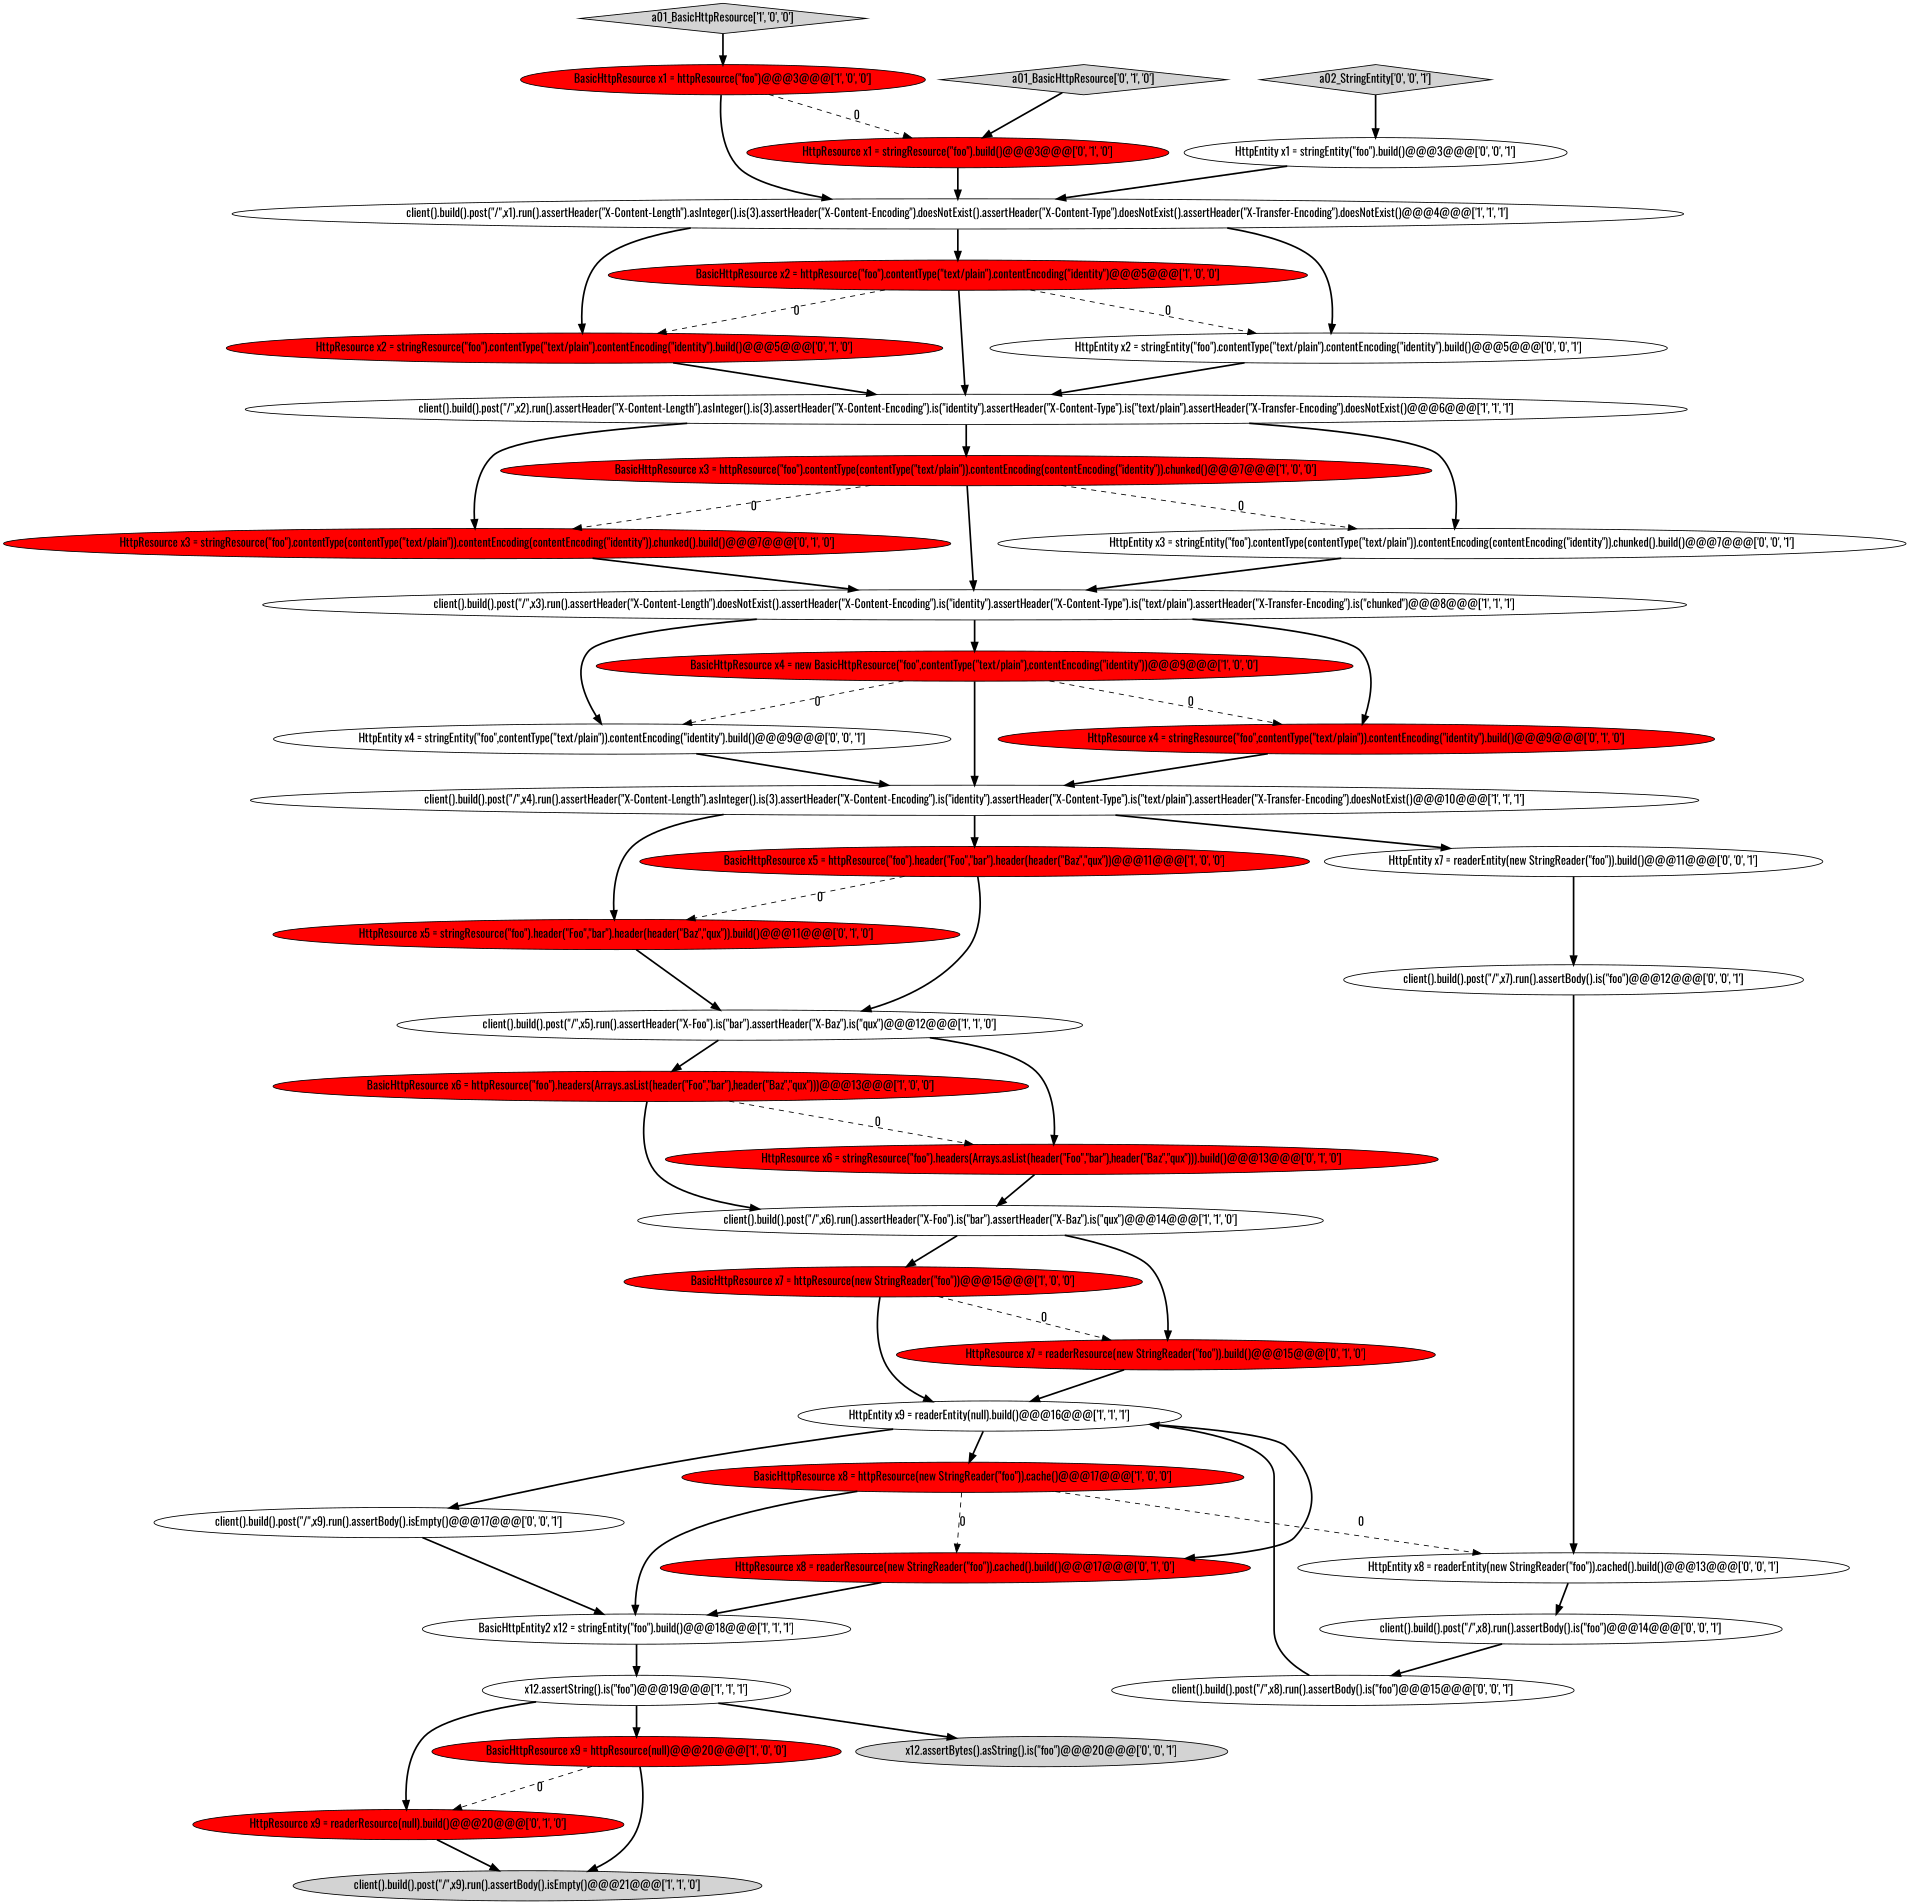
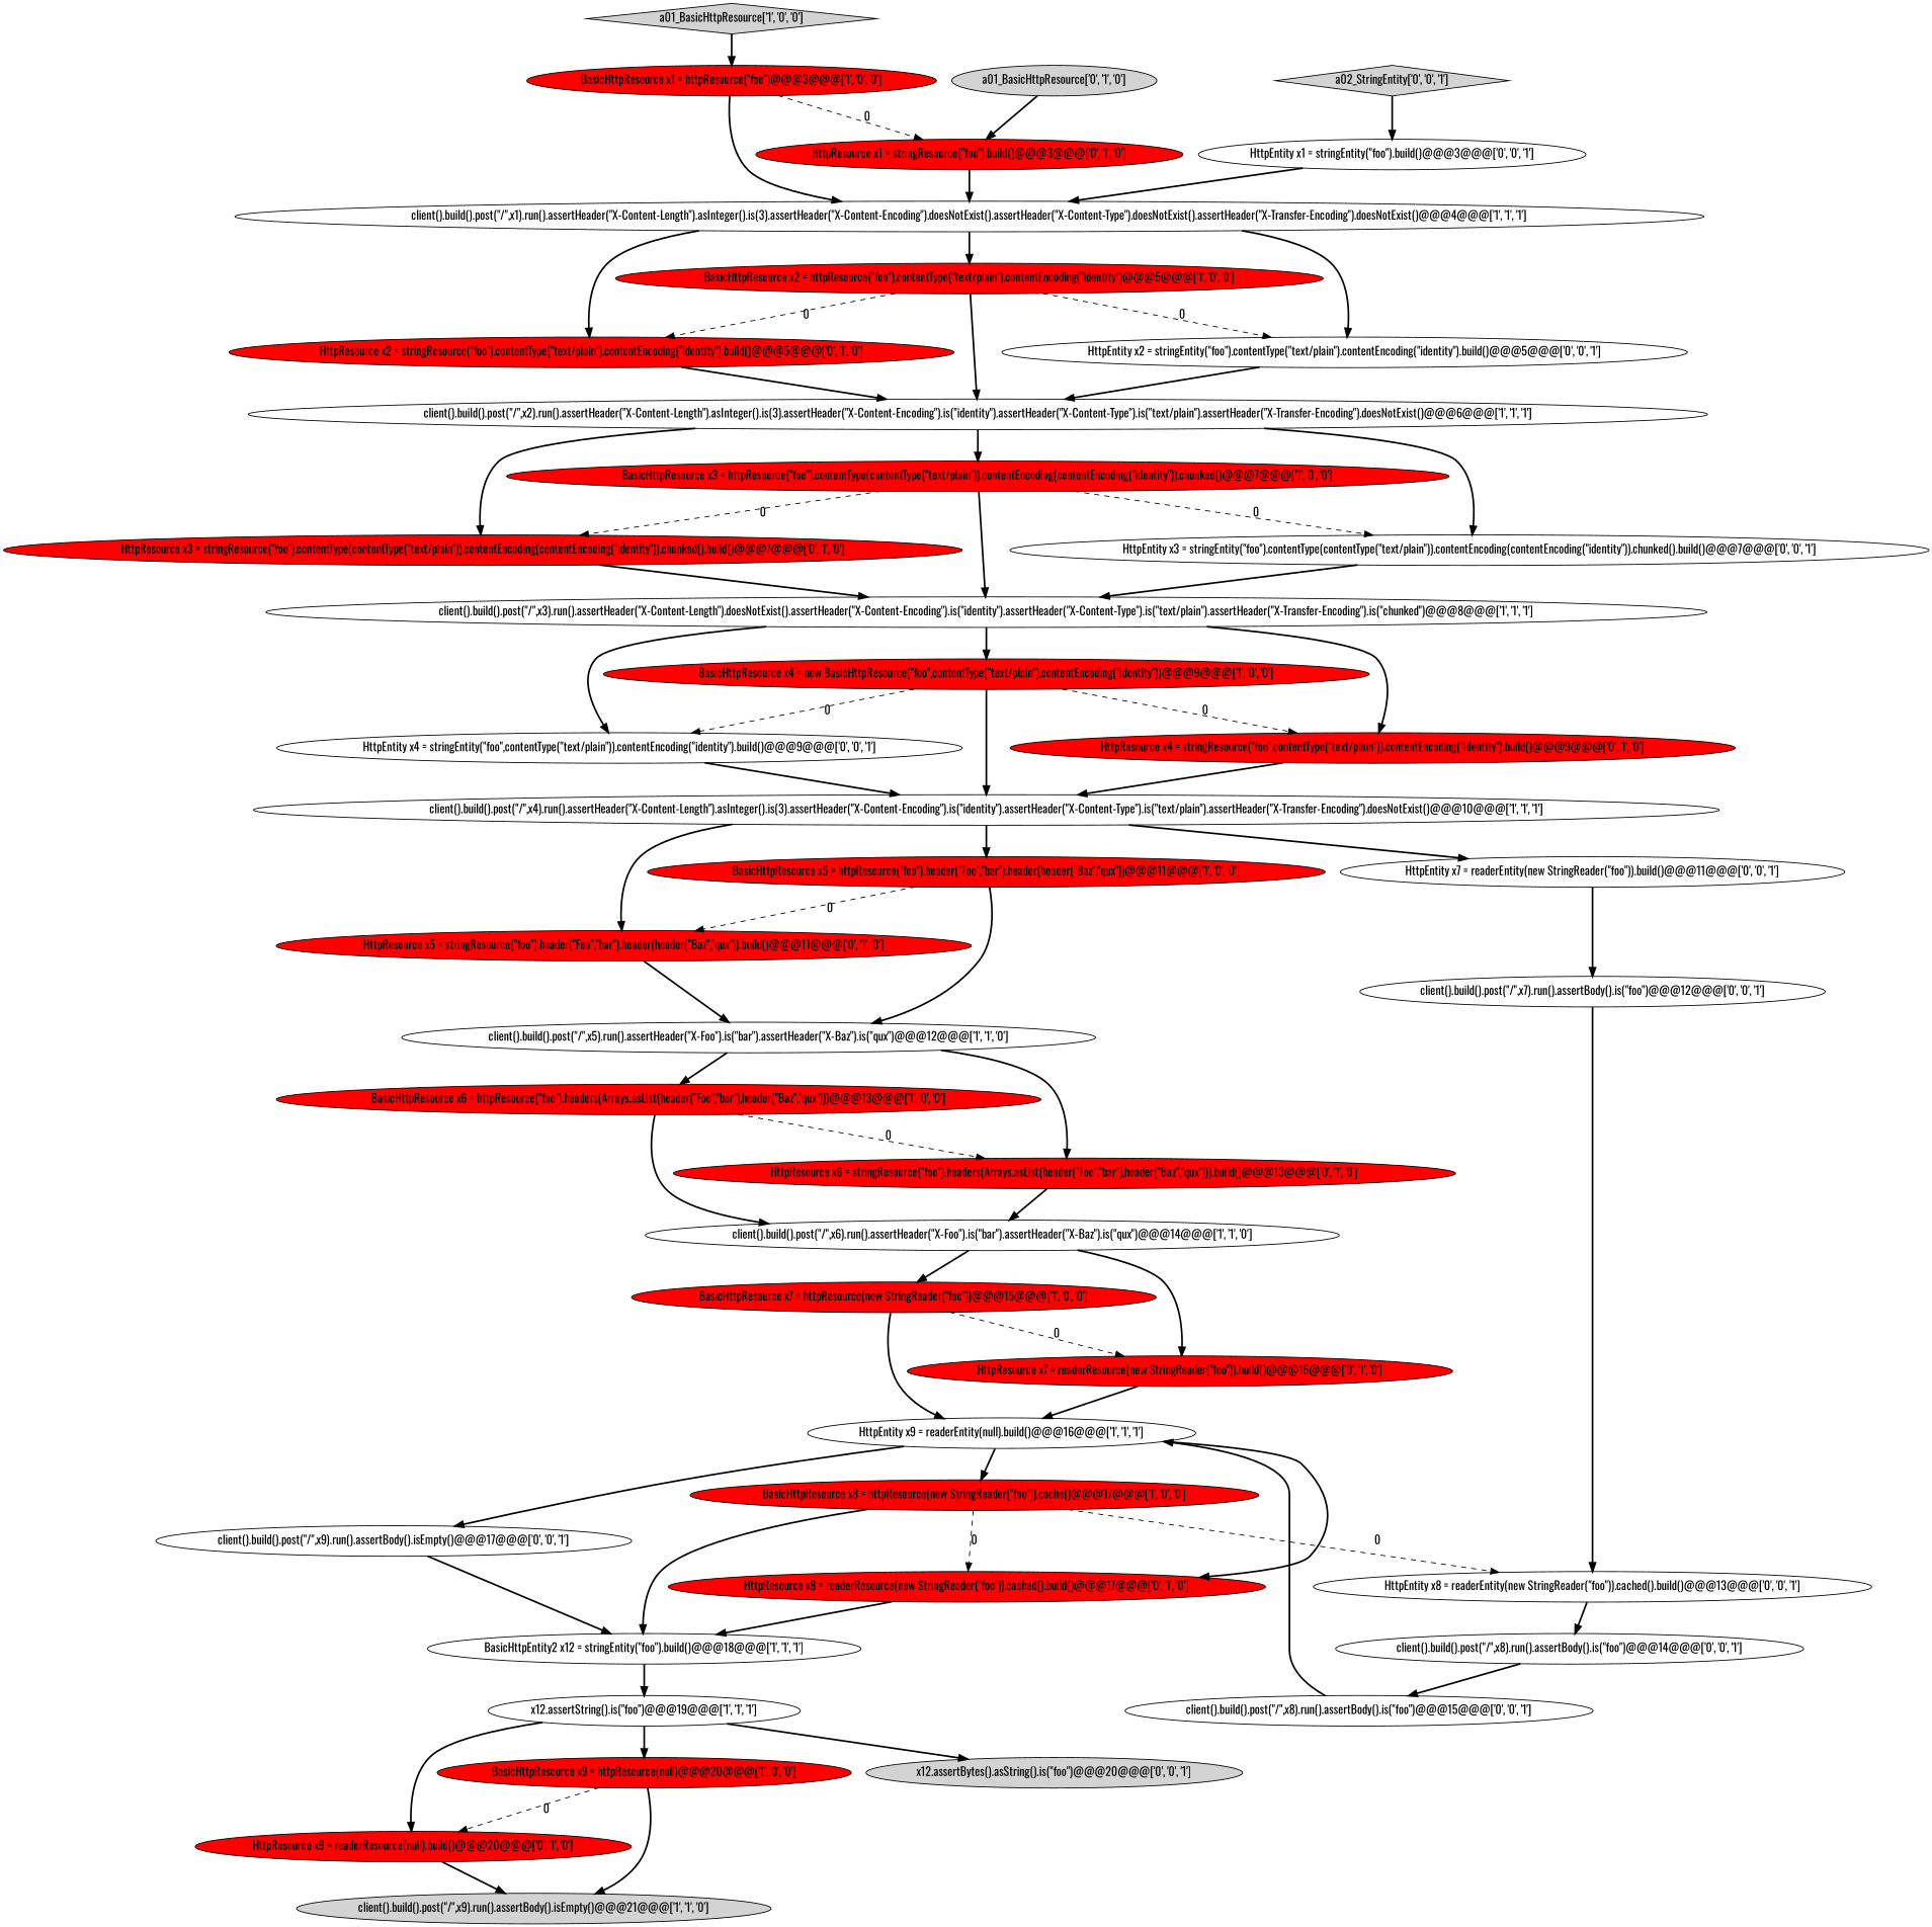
  digraph {
    fontname=Oswald
    node [fillcolor=white shape=ellipse style=filled fontname=Oswald]
    edge [style=bold fontname=Oswald]
    n1 [label="x12.assertString().is(\"foo\")@@@19@@@['1', '1', '1']"]
    n2 [fillcolor=red label="BasicHttpResource x9 = httpResource(null)@@@20@@@['1', '0', '0']"]
    n3 [fillcolor=lightgray label="x12.assertBytes().asString().is(\"foo\")@@@20@@@['0', '0', '1']"]
    n4 [fillcolor=red label="HttpResource x9 = readerResource(null).build()@@@20@@@['0', '1', '0']"]
    n5 [fillcolor=red label="HttpResource x6 = stringResource(\"foo\").headers(Arrays.asList(header(\"Foo\",\"bar\"),header(\"Baz\",\"qux\"))).build()@@@13@@@['0', '1', '0']"]
    n6 [label="client().build().post(\"/\",x6).run().assertHeader(\"X-Foo\").is(\"bar\").assertHeader(\"X-Baz\").is(\"qux\")@@@14@@@['1', '1', '0']"]
    n7 [fillcolor=lightgray label="a01_BasicHttpResource['1', '0', '0']" shape=diamond]
    n8 [fillcolor=red label="BasicHttpResource x1 = httpResource(\"foo\")@@@3@@@['1', '0', '0']"]
    n9 [fillcolor=red label="BasicHttpResource x5 = httpResource(\"foo\").header(\"Foo\",\"bar\").header(header(\"Baz\",\"qux\"))@@@11@@@['1', '0', '0']"]
    n10 [fillcolor=red label="HttpResource x5 = stringResource(\"foo\").header(\"Foo\",\"bar\").header(header(\"Baz\",\"qux\")).build()@@@11@@@['0', '1', '0']"]
    n11 [label="client().build().post(\"/\",x5).run().assertHeader(\"X-Foo\").is(\"bar\").assertHeader(\"X-Baz\").is(\"qux\")@@@12@@@['1', '1', '0']"]
    n12 [fillcolor=red label="HttpResource x8 = readerResource(new StringReader(\"foo\")).cached().build()@@@17@@@['0', '1', '0']"]
    n13 [label="BasicHttpEntity2 x12 = stringEntity(\"foo\").build()@@@18@@@['1', '1', '1']"]
    n14 [fillcolor=lightgray label="client().build().post(\"/\",x9).run().assertBody().isEmpty()@@@21@@@['1', '1', '0']"]
    n15 [fillcolor=red label="HttpResource x7 = readerResource(new StringReader(\"foo\")).build()@@@15@@@['0', '1', '0']"]
    n16 [label="HttpEntity x9 = readerEntity(null).build()@@@16@@@['1', '1', '1']"]
    n17 [fillcolor=red label="HttpResource x4 = stringResource(\"foo\",contentType(\"text/plain\")).contentEncoding(\"identity\").build()@@@9@@@['0', '1', '0']"]
    n18 [label="client().build().post(\"/\",x4).run().assertHeader(\"X-Content-Length\").asInteger().is(3).assertHeader(\"X-Content-Encoding\").is(\"identity\").assertHeader(\"X-Content-Type\").is(\"text/plain\").assertHeader(\"X-Transfer-Encoding\").doesNotExist()@@@10@@@['1', '1', '1']"]
    n19 [fillcolor=red label="BasicHttpResource x7 = httpResource(new StringReader(\"foo\"))@@@15@@@['1', '0', '0']"]
    n20 [label="client().build().post(\"/\",x8).run().assertBody().is(\"foo\")@@@14@@@['0', '0', '1']"]
    n21 [label="client().build().post(\"/\",x8).run().assertBody().is(\"foo\")@@@15@@@['0', '0', '1']"]
    n22 [label="client().build().post(\"/\",x1).run().assertHeader(\"X-Content-Length\").asInteger().is(3).assertHeader(\"X-Content-Encoding\").doesNotExist().assertHeader(\"X-Content-Type\").doesNotExist().assertHeader(\"X-Transfer-Encoding\").doesNotExist()@@@4@@@['1', '1', '1']"]
    n23 [fillcolor=red label="BasicHttpResource x2 = httpResource(\"foo\").contentType(\"text/plain\").contentEncoding(\"identity\")@@@5@@@['1', '0', '0']"]
    n24 [label="HttpEntity x2 = stringEntity(\"foo\").contentType(\"text/plain\").contentEncoding(\"identity\").build()@@@5@@@['0', '0', '1']"]
    n25 [fillcolor=red label="HttpResource x2 = stringResource(\"foo\").contentType(\"text/plain\").contentEncoding(\"identity\").build()@@@5@@@['0', '1', '0']"]
    n26 [label="client().build().post(\"/\",x7).run().assertBody().is(\"foo\")@@@12@@@['0', '0', '1']"]
    n27 [label="HttpEntity x8 = readerEntity(new StringReader(\"foo\")).cached().build()@@@13@@@['0', '0', '1']"]
    n28 [label="HttpEntity x7 = readerEntity(new StringReader(\"foo\")).build()@@@11@@@['0', '0', '1']"]
    n29 [fillcolor=red label="HttpResource x1 = stringResource(\"foo\").build()@@@3@@@['0', '1', '0']"]
    n30 [label="HttpEntity x1 = stringEntity(\"foo\").build()@@@3@@@['0', '0', '1']"]
    n31 [fillcolor=red label="BasicHttpResource x6 = httpResource(\"foo\").headers(Arrays.asList(header(\"Foo\",\"bar\"),header(\"Baz\",\"qux\")))@@@13@@@['1', '0', '0']"]
-   n32 [fillcolor=lightgray label="a01_BasicHttpResource['0', '1', '0']" shape=diamond]
+   n32 [fillcolor=lightgray label="a01_BasicHttpResource['0', '1', '0']"]
    n33 [label="client().build().post(\"/\",x2).run().assertHeader(\"X-Content-Length\").asInteger().is(3).assertHeader(\"X-Content-Encoding\").is(\"identity\").assertHeader(\"X-Content-Type\").is(\"text/plain\").assertHeader(\"X-Transfer-Encoding\").doesNotExist()@@@6@@@['1', '1', '1']"]
    n34 [fillcolor=red label="BasicHttpResource x8 = httpResource(new StringReader(\"foo\")).cache()@@@17@@@['1', '0', '0']"]
    n35 [label="client().build().post(\"/\",x9).run().assertBody().isEmpty()@@@17@@@['0', '0', '1']"]
    n36 [fillcolor=red label="BasicHttpResource x4 = new BasicHttpResource(\"foo\",contentType(\"text/plain\"),contentEncoding(\"identity\"))@@@9@@@['1', '0', '0']"]
    n37 [label="HttpEntity x4 = stringEntity(\"foo\",contentType(\"text/plain\")).contentEncoding(\"identity\").build()@@@9@@@['0', '0', '1']"]
    n38 [fillcolor=red label="BasicHttpResource x3 = httpResource(\"foo\").contentType(contentType(\"text/plain\")).contentEncoding(contentEncoding(\"identity\")).chunked()@@@7@@@['1', '0', '0']"]
    n39 [label="HttpEntity x3 = stringEntity(\"foo\").contentType(contentType(\"text/plain\")).contentEncoding(contentEncoding(\"identity\")).chunked().build()@@@7@@@['0', '0', '1']"]
    n40 [fillcolor=red label="HttpResource x3 = stringResource(\"foo\").contentType(contentType(\"text/plain\")).contentEncoding(contentEncoding(\"identity\")).chunked().build()@@@7@@@['0', '1', '0']"]
    n41 [label="client().build().post(\"/\",x3).run().assertHeader(\"X-Content-Length\").doesNotExist().assertHeader(\"X-Content-Encoding\").is(\"identity\").assertHeader(\"X-Content-Type\").is(\"text/plain\").assertHeader(\"X-Transfer-Encoding\").is(\"chunked\")@@@8@@@['1', '1', '1']"]
    n42 [fillcolor=lightgray label="a02_StringEntity['0', '0', '1']" shape=diamond]
    n1 -> n2
    n1 -> n3
    n1 -> n4
    n2 -> n4 [label=0 style=dashed]
    n2 -> n14
    n4 -> n14
    n5 -> n6
    n6 -> n15
    n6 -> n19
    n7 -> n8
    n8 -> n22
    n8 -> n29 [label=0 style=dashed]
    n9 -> n10 [label=0 style=dashed]
    n9 -> n11
    n10 -> n11
    n11 -> n5
    n11 -> n31
    n12 -> n13
    n13 -> n1
    n15 -> n16
    n16 -> n12
    n16 -> n34
    n16 -> n35
    n17 -> n18
    n18 -> n9
    n18 -> n10
    n18 -> n28
    n19 -> n15 [label=0 style=dashed]
    n19 -> n16
    n20 -> n21
    n21 -> n16
    n22 -> n23
    n22 -> n24
    n22 -> n25
    n23 -> n24 [label=0 style=dashed]
    n23 -> n25 [label=0 style=dashed]
    n23 -> n33
    n24 -> n33
    n25 -> n33
    n26 -> n27
    n27 -> n20
    n28 -> n26
    n29 -> n22
    n30 -> n22
    n31 -> n5 [label=0 style=dashed]
    n31 -> n6
    n32 -> n29
    n33 -> n38
    n33 -> n39
    n33 -> n40
    n34 -> n12 [label=0 style=dashed]
    n34 -> n13
    n34 -> n27 [label=0 style=dashed]
    n35 -> n13
    n36 -> n17 [label=0 style=dashed]
    n36 -> n18
    n36 -> n37 [label=0 style=dashed]
    n37 -> n18
    n38 -> n39 [label=0 style=dashed]
    n38 -> n40 [label=0 style=dashed]
    n38 -> n41
    n39 -> n41
    n40 -> n41
    n41 -> n17
    n41 -> n36
    n41 -> n37
    n42 -> n30
  }
